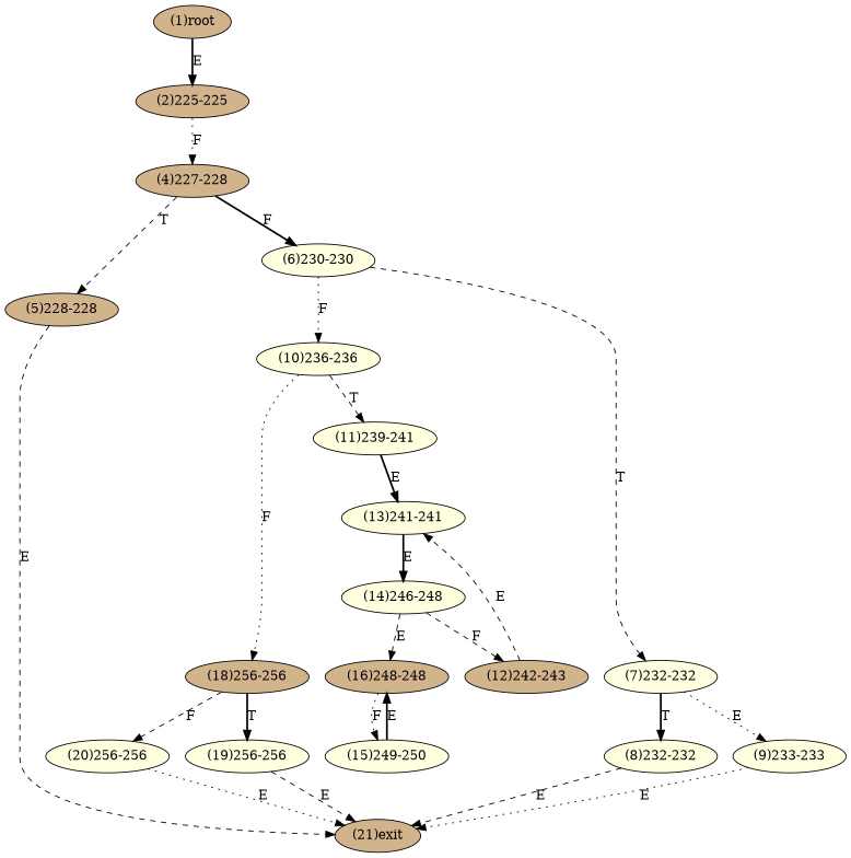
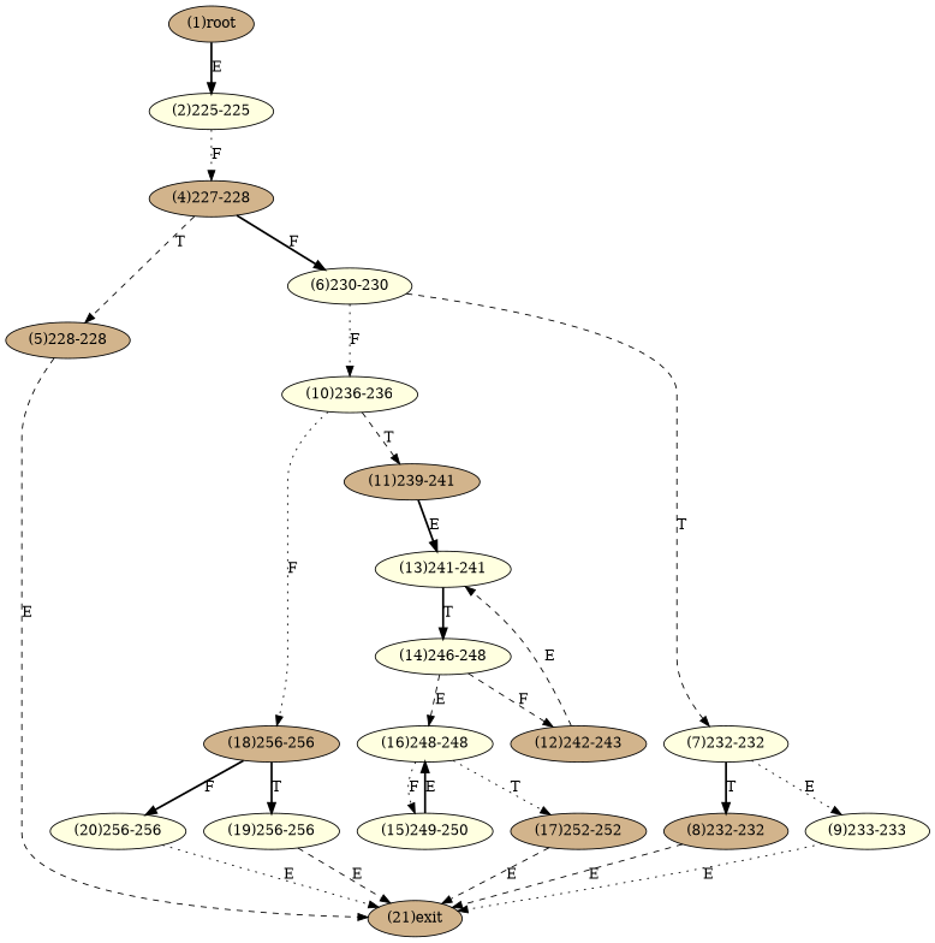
  digraph {
    node [fillcolor=tan style=filled]
    edge [style=dashed]
    n1 [label="(1)root"]
-   n2 [label="(2)225-225"]
+   n2 [fillcolor=lightyellow label="(2)225-225"]
    n3 [label="(4)227-228"]
    n4 [label="(5)228-228"]
    n5 [fillcolor=lightyellow label="(6)230-230"]
    n6 [label="(21)exit"]
    n7 [fillcolor=lightyellow label="(7)232-232"]
    n8 [fillcolor=lightyellow label="(10)236-236"]
-   n9 [fillcolor=lightyellow label="(8)232-232"]
+   n9 [label="(8)232-232"]
    n10 [fillcolor=lightyellow label="(9)233-233"]
-   n11 [fillcolor=lightyellow label="(11)239-241"]
+   n11 [label="(11)239-241"]
    n12 [label="(18)256-256"]
    n13 [fillcolor=lightyellow label="(13)241-241"]
    n14 [fillcolor=lightyellow label="(19)256-256"]
    n15 [fillcolor=lightyellow label="(20)256-256"]
    n16 [fillcolor=lightyellow label="(14)246-248"]
    n17 [label="(12)242-243"]
-   n18 [label="(16)248-248"]
+   n18 [fillcolor=lightyellow label="(16)248-248"]
    n19 [fillcolor=lightyellow label="(15)249-250"]
+   n20 [label="(17)252-252"]
    n1 -> n2 [label=E style=bold]
    n2 -> n3 [label=F style=dotted]
    n3 -> n4 [label=T]
    n3 -> n5 [label=F style=bold]
    n4 -> n6 [label=E]
    n5 -> n7 [label=T]
    n5 -> n8 [label=F style=dotted]
    n7 -> n9 [label=T style=bold]
    n7 -> n10 [label=E style=dotted]
    n8 -> n11 [label=T]
    n8 -> n12 [label=F style=dotted]
    n9 -> n6 [label=E]
    n10 -> n6 [label=E style=dotted]
    n11 -> n13 [label=E style=bold]
    n12 -> n14 [label=T style=bold]
-   n12 -> n15 [label=F]
-   n13 -> n16 [label=E style=bold]
+   n12 -> n15 [label=F style=bold]
+   n13 -> n16 [label=T style=bold]
    n14 -> n6 [label=E]
    n15 -> n6 [label=E style=dotted]
    n16 -> n17 [label=F]
    n16 -> n18 [label=E]
    n17 -> n13 [label=E]
    n18 -> n19 [label=F style=dotted]
+   n18 -> n20 [label=T style=dotted]
    n19 -> n18 [label=E style=bold]
+   n20 -> n6 [label=E]
  }
